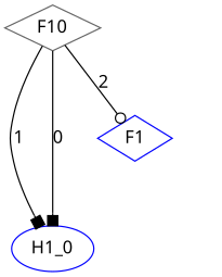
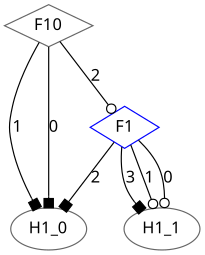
  digraph {
    fontname="Noto Sans"
    node [color=gray40 fontname="Noto Sans"]
    edge [arrowhead=box fontname="Noto Sans"]
-   n2 [color=blue label=H1_0]
+   n1 [label=H1_1]
+   n2 [label=H1_0]
    n3 [color=blue label=F1 shape=diamond]
    n4 [label=F10 shape=diamond]
+   n3 -> n1 [label=3]
+   n3 -> n1 [arrowhead=odot label=1]
+   n3 -> n1 [arrowhead=odot label=0]
+   n3 -> n2 [label=2]
    n4 -> n2 [label=1]
    n4 -> n2 [label=0]
    n4 -> n3 [arrowhead=odot label=2]
  }
